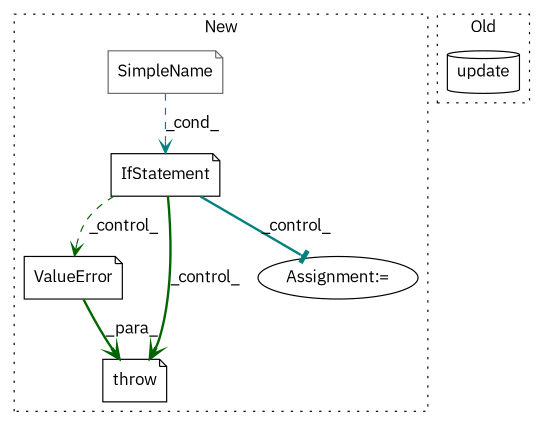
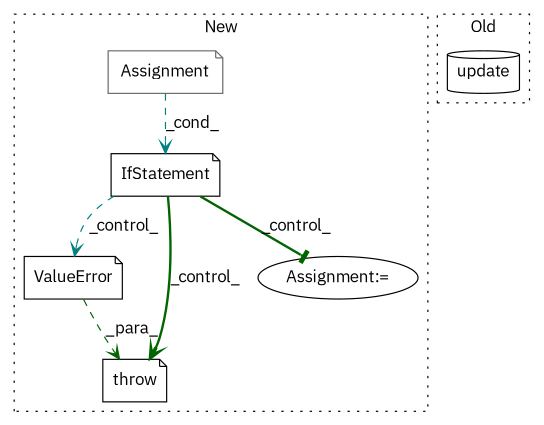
  digraph {
    fontname="IBM Plex Sans"
    node [a=32 color=black fontname="IBM Plex Sans" shape=note]
    edge [arrowhead=vee color=teal fontname="IBM Plex Sans" style=bold]
    n1 [l="11,2" label=ValueError s="2909,3018"]
    n2 [a=25 l="4,2" label=IfStatement s="2861,2889"]
-   n3 [a=42 color=gray40 label=SimpleName]
+   n3 [a=42 color=gray40 label=Assignment]
    n4 [a=53 l=6 label=throw s=2903]
    n5 [a=7 l=1 label="Assignment:=" s=3061 shape=ellipse]
    n6 [l="25,-10" label=update s="2627,2805" shape=cylinder]
    subgraph cluster_1 {
      label=New
      style=dotted
      n1
      n2
      n3
      n4
      n5
    }
    subgraph cluster_2 {
      label=Old
      style=dotted
      n6
    }
-   n1 -> n4 [color=darkgreen label=_para_]
-   n2 -> n1 [color=darkgreen label=_control_ style=dashed]
+   n1 -> n4 [color=darkgreen label=_para_ style=dashed]
+   n2 -> n1 [label=_control_ style=dashed]
    n2 -> n4 [color=darkgreen label=_control_]
-   n2 -> n5 [arrowhead=tee label=_control_]
+   n2 -> n5 [arrowhead=tee color=darkgreen label=_control_]
    n3 -> n2 [label=_cond_ style=dashed]
  }
